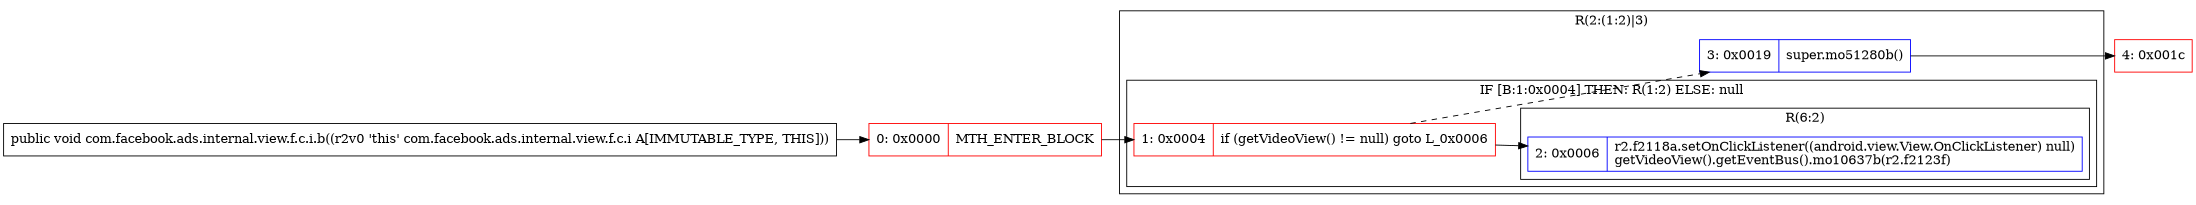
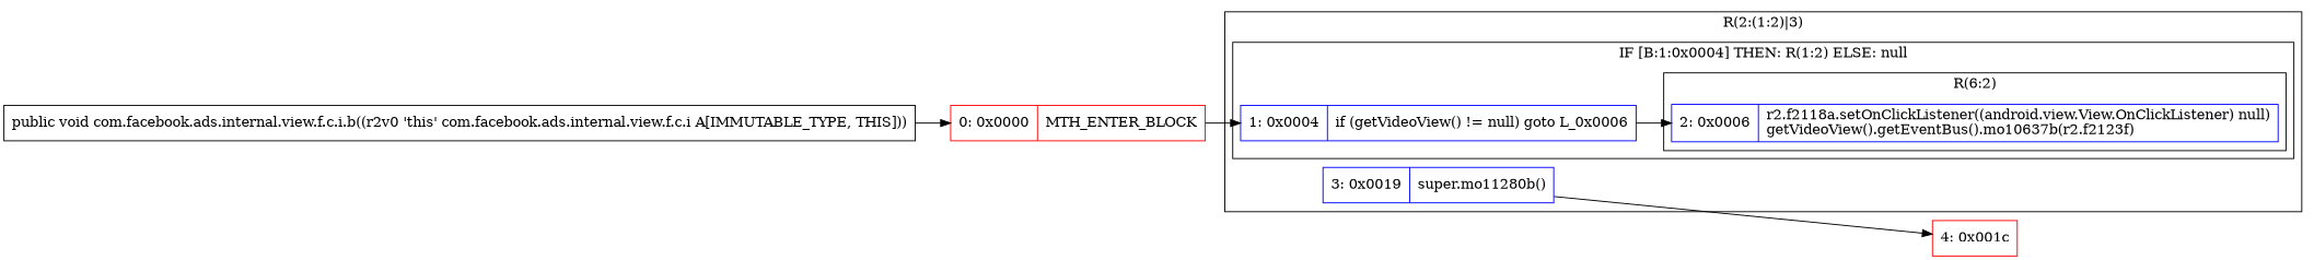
  digraph {
    rankdir=LR
    node [color=blue shape=record]
    n1 [label="{2\:\ 0x0006|r2.f2118a.setOnClickListener((android.view.View.OnClickListener) null)\lgetVideoView().getEventBus().mo10637b(r2.f2123f)\l}"]
-   n2 [color=red label="{1\:\ 0x0004|if (getVideoView() != null) goto L_0x0006\l}"]
-   n3 [label="{3\:\ 0x0019|super.mo51280b()\l}"]
+   n2 [label="{1\:\ 0x0004|if (getVideoView() != null) goto L_0x0006\l}"]
+   n3 [label="{3\:\ 0x0019|super.mo11280b()\l}"]
    n4 [color=red label="{4\:\ 0x001c}"]
    n5 [color=red label="{0\:\ 0x0000|MTH_ENTER_BLOCK\l}"]
    n6 [label="{public void com.facebook.ads.internal.view.f.c.i.b((r2v0 'this' com.facebook.ads.internal.view.f.c.i A[IMMUTABLE_TYPE, THIS])) }" color=""]
    subgraph cluster_1 {
      label="R(2:(1:2)|3)"
      n3
      subgraph cluster_2 {
        label="IF [B:1:0x0004] THEN: R(1:2) ELSE: null"
        n2
        subgraph cluster_3 {
          label="R(6:2)"
          n1
        }
      }
    }
    n2 -> n1
-   n2 -> n3 [style=dashed]
    n3 -> n4
    n5 -> n2
    n6 -> n5
  }
